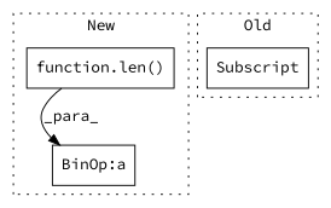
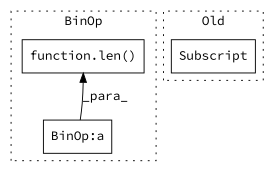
  digraph {
    fontname="Source Code Pro"
    node [shape=box fontname="Source Code Pro"]
    n1 [a=75 l="4,1" label="function.len()" s="5419,5434"]
    n2 [a=82 l=1 label="BinOp:a" s=5417]
    n3 [a=63 l="16,0" label=Subscript s="4012,0"]
    subgraph cluster_1 {
-     label=New
+     label=BinOp
      style=dotted
      n1
      n2
    }
    subgraph cluster_2 {
      label=Old
      style=dotted
      n3
    }
-   n1 -> n2 [label=_para_ fontname="Source Code Pro"]
+   n2 -> n1 [label=_para_ fontname="Source Code Pro"]
  }
